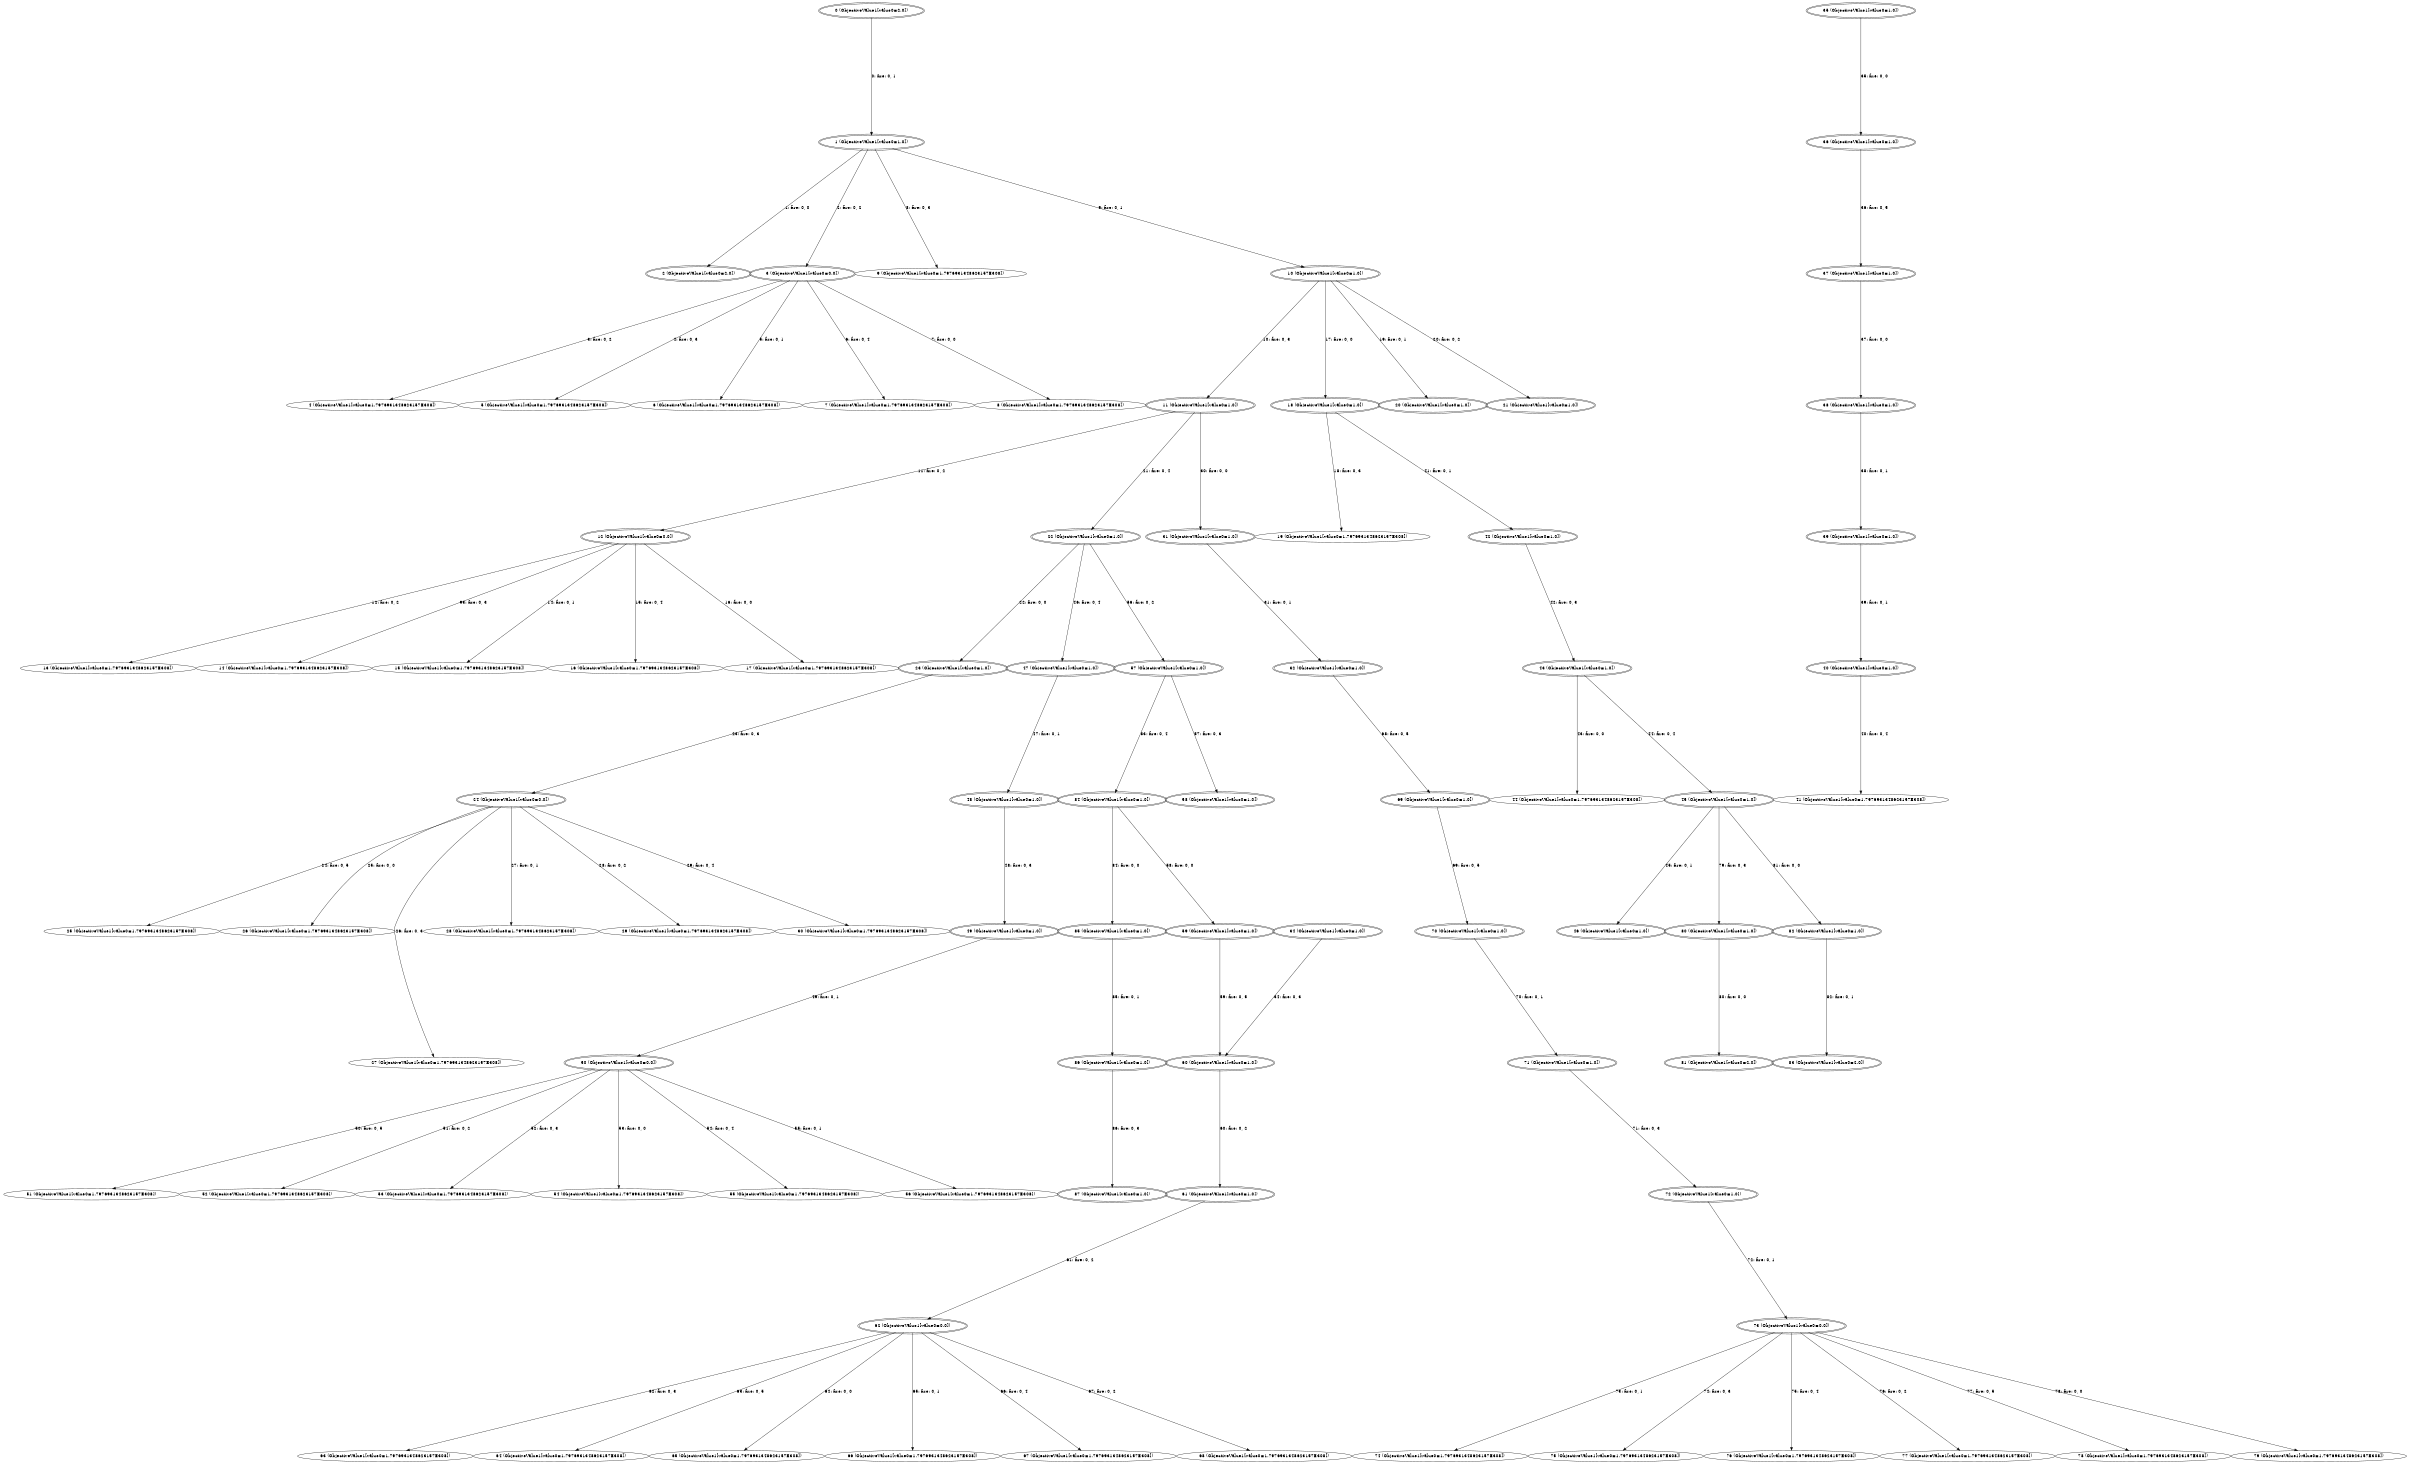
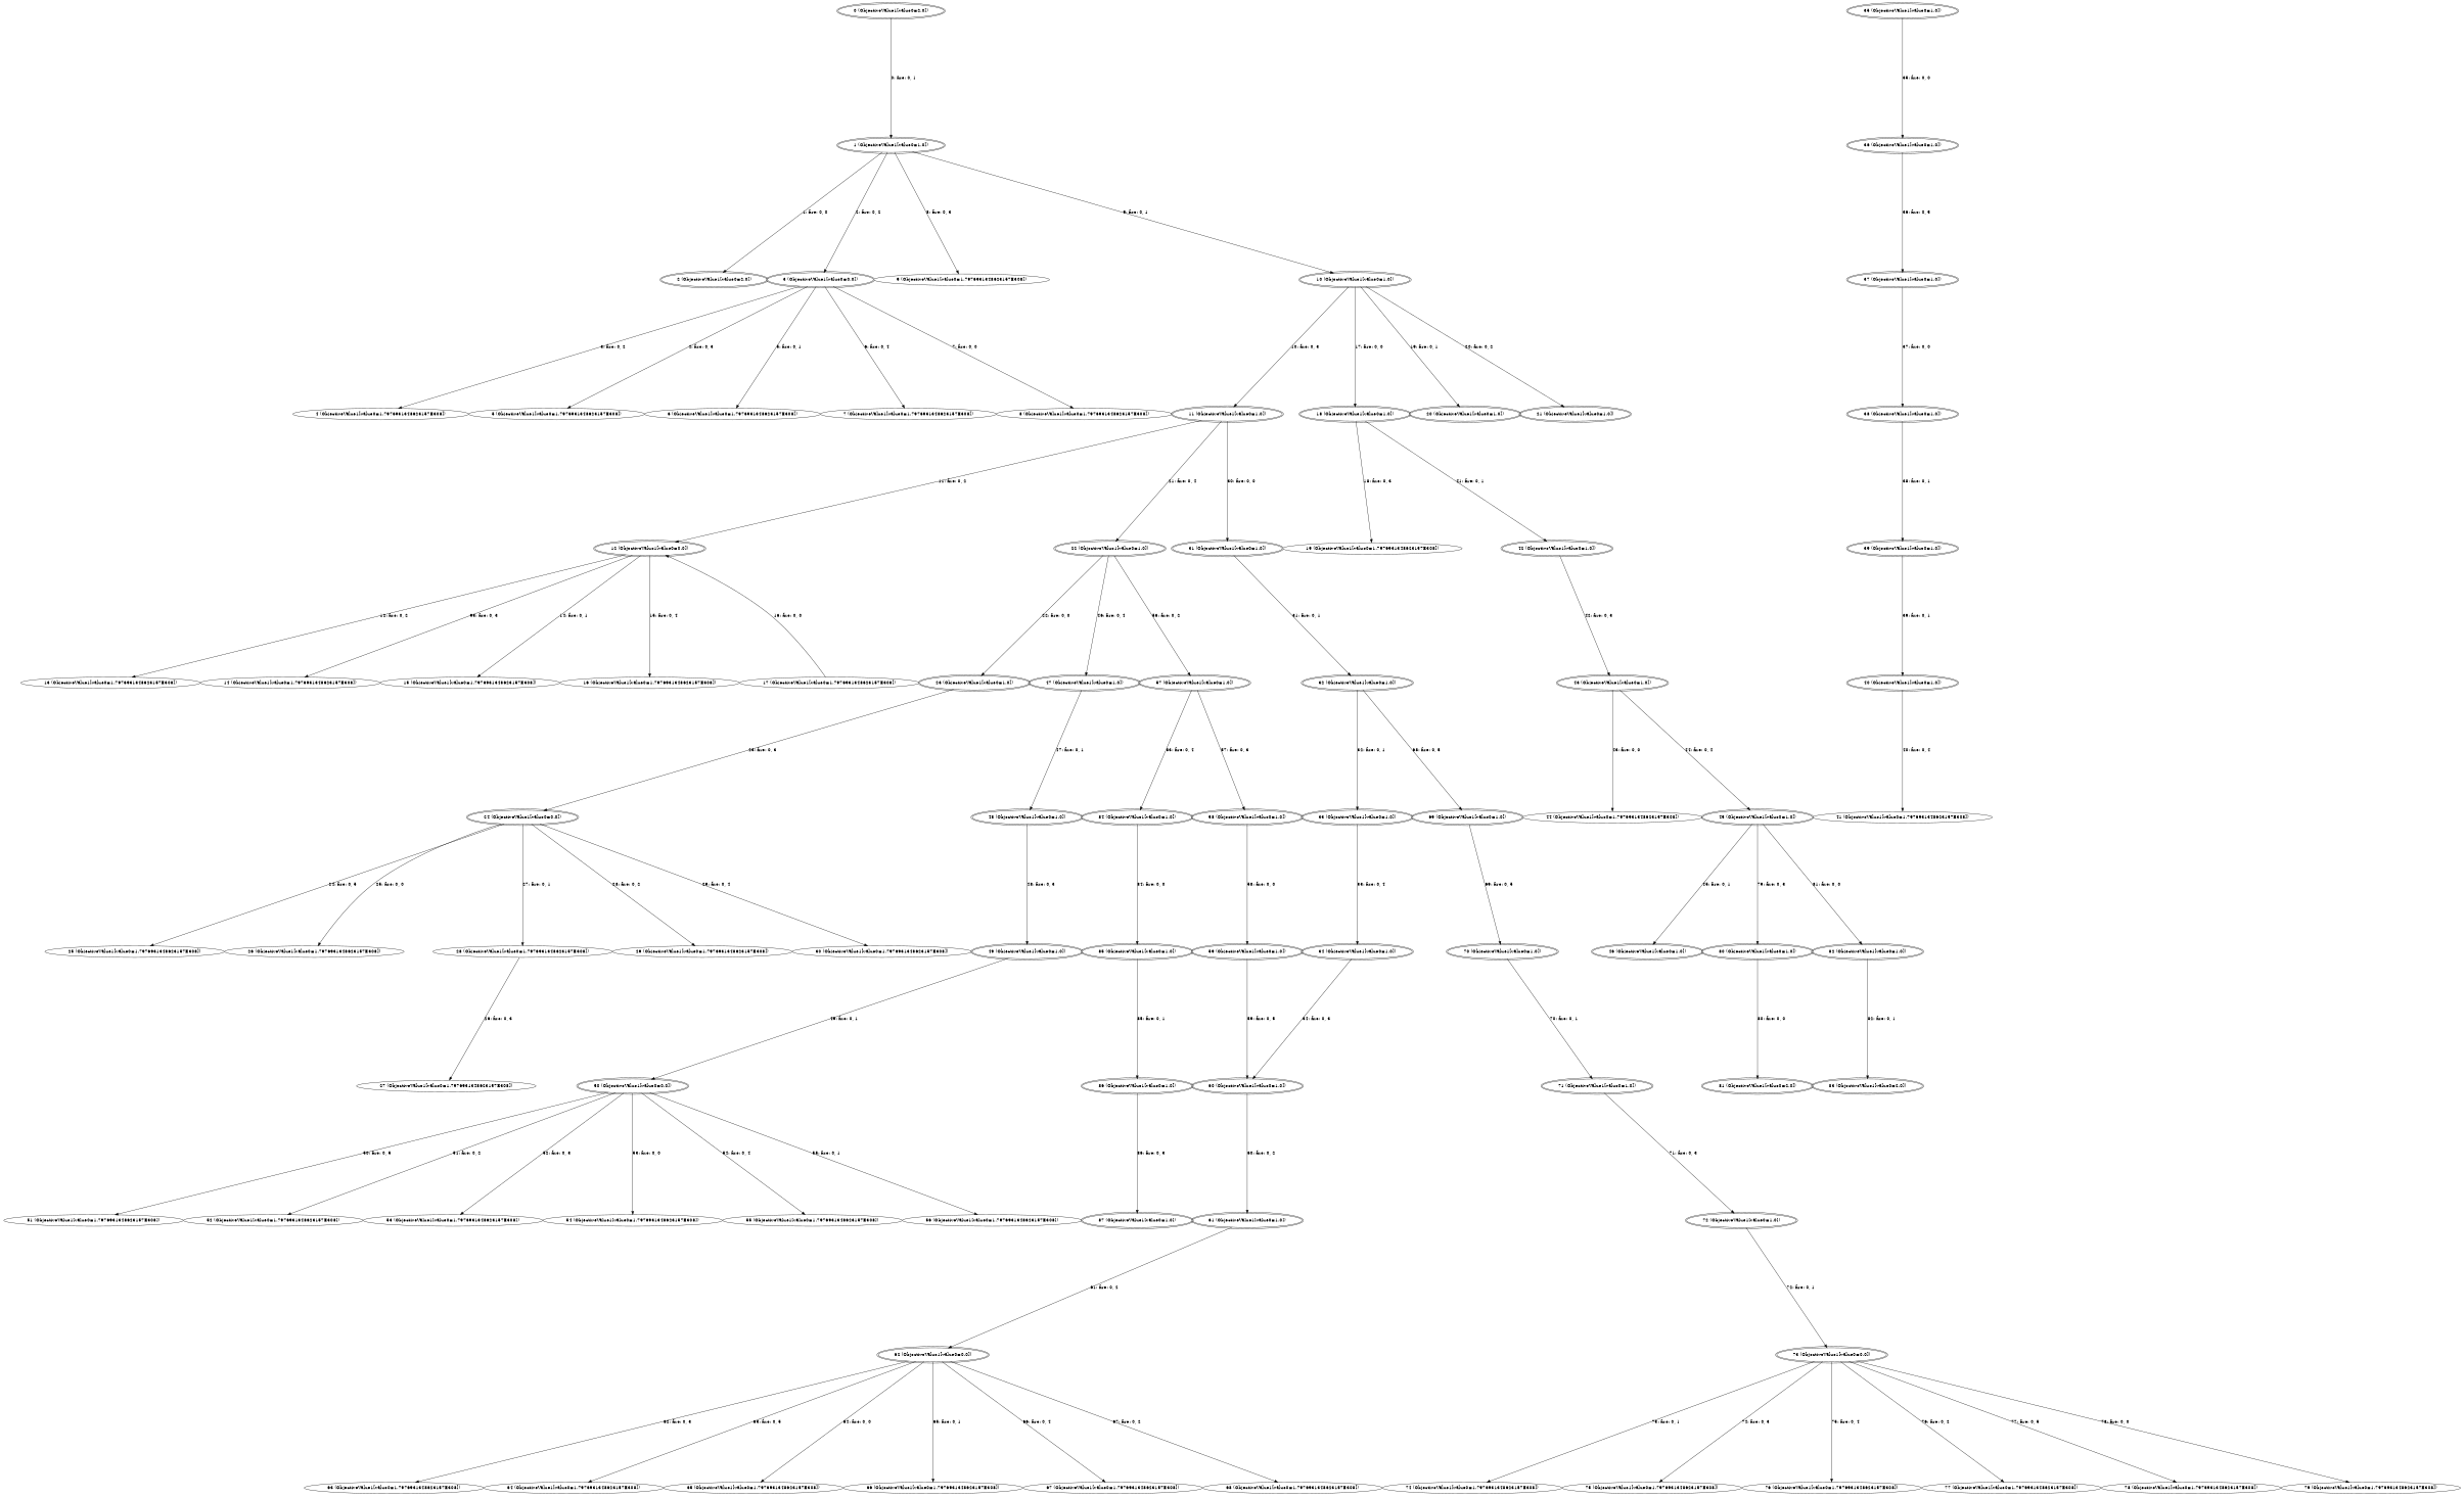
  digraph {
    nodesep=0
    ranksep=5
    node [fillcolor=white peripheries=2 style=filled]
    n1 [label="0 (ObjectiveValue1[value0=2.0])"]
    n2 [label="1 (ObjectiveValue1[value0=1.0])"]
    n3 [label="2 (ObjectiveValue1[value0=2.0])"]
    n4 [label="3 (ObjectiveValue1[value0=0.0])"]
    n5 [label="9 (ObjectiveValue1[value0=1.7976931348623157E308])" peripheries=""]
    n6 [label="10 (ObjectiveValue1[value0=1.0])"]
    n7 [label="4 (ObjectiveValue1[value0=1.7976931348623157E308])" peripheries=""]
    n8 [label="5 (ObjectiveValue1[value0=1.7976931348623157E308])" peripheries=""]
    n9 [label="6 (ObjectiveValue1[value0=1.7976931348623157E308])" peripheries=""]
    n10 [label="7 (ObjectiveValue1[value0=1.7976931348623157E308])" peripheries=""]
    n11 [label="8 (ObjectiveValue1[value0=1.7976931348623157E308])" peripheries=""]
    n12 [label="11 (ObjectiveValue1[value0=1.0])"]
    n13 [label="18 (ObjectiveValue1[value0=1.0])"]
    n14 [label="20 (ObjectiveValue1[value0=1.0])"]
    n15 [label="21 (ObjectiveValue1[value0=1.0])"]
    n16 [label="12 (ObjectiveValue1[value0=0.0])"]
    n17 [label="22 (ObjectiveValue1[value0=1.0])"]
    n18 [label="31 (ObjectiveValue1[value0=1.0])"]
    n19 [label="19 (ObjectiveValue1[value0=1.7976931348623157E308])" peripheries=""]
    n20 [label="42 (ObjectiveValue1[value0=1.0])"]
    n21 [label="13 (ObjectiveValue1[value0=1.7976931348623157E308])" peripheries=""]
    n22 [label="14 (ObjectiveValue1[value0=1.7976931348623157E308])" peripheries=""]
    n23 [label="15 (ObjectiveValue1[value0=1.7976931348623157E308])" peripheries=""]
    n24 [label="16 (ObjectiveValue1[value0=1.7976931348623157E308])" peripheries=""]
    n25 [label="17 (ObjectiveValue1[value0=1.7976931348623157E308])" peripheries=""]
    n26 [label="23 (ObjectiveValue1[value0=1.0])"]
    n27 [label="47 (ObjectiveValue1[value0=1.0])"]
    n28 [label="57 (ObjectiveValue1[value0=1.0])"]
    n29 [label="32 (ObjectiveValue1[value0=1.0])"]
    n30 [label="43 (ObjectiveValue1[value0=1.0])"]
    n31 [label="24 (ObjectiveValue1[value0=0.0])"]
    n32 [label="48 (ObjectiveValue1[value0=1.0])"]
    n33 [label="84 (ObjectiveValue1[value0=1.0])"]
    n34 [label="58 (ObjectiveValue1[value0=1.0])"]
    n35 [label="25 (ObjectiveValue1[value0=1.7976931348623157E308])" peripheries=""]
    n36 [label="26 (ObjectiveValue1[value0=1.7976931348623157E308])" peripheries=""]
    n37 [label="27 (ObjectiveValue1[value0=1.7976931348623157E308])" peripheries=""]
    n38 [label="28 (ObjectiveValue1[value0=1.7976931348623157E308])" peripheries=""]
    n39 [label="29 (ObjectiveValue1[value0=1.7976931348623157E308])" peripheries=""]
    n40 [label="30 (ObjectiveValue1[value0=1.7976931348623157E308])" peripheries=""]
+   n41 [label="33 (ObjectiveValue1[value0=1.0])"]
    n42 [label="69 (ObjectiveValue1[value0=1.0])"]
    n43 [label="34 (ObjectiveValue1[value0=1.0])"]
    n44 [label="70 (ObjectiveValue1[value0=1.0])"]
    n45 [label="60 (ObjectiveValue1[value0=1.0])"]
    n46 [label="35 (ObjectiveValue1[value0=1.0])"]
    n47 [label="36 (ObjectiveValue1[value0=1.0])"]
    n48 [label="37 (ObjectiveValue1[value0=1.0])"]
    n49 [label="38 (ObjectiveValue1[value0=1.0])"]
    n50 [label="39 (ObjectiveValue1[value0=1.0])"]
    n51 [label="40 (ObjectiveValue1[value0=1.0])"]
    n52 [label="41 (ObjectiveValue1[value0=1.7976931348623157E308])" peripheries=""]
    n53 [label="44 (ObjectiveValue1[value0=1.7976931348623157E308])" peripheries=""]
    n54 [label="45 (ObjectiveValue1[value0=1.0])"]
    n55 [label="46 (ObjectiveValue1[value0=1.0])"]
    n56 [label="80 (ObjectiveValue1[value0=1.0])"]
    n57 [label="82 (ObjectiveValue1[value0=1.0])"]
    n58 [label="81 (ObjectiveValue1[value0=2.0])"]
    n59 [label="83 (ObjectiveValue1[value0=2.0])"]
    n60 [label="49 (ObjectiveValue1[value0=1.0])"]
    n61 [label="85 (ObjectiveValue1[value0=1.0])"]
    n62 [label="50 (ObjectiveValue1[value0=0.0])"]
    n63 [label="51 (ObjectiveValue1[value0=1.7976931348623157E308])" peripheries=""]
    n64 [label="52 (ObjectiveValue1[value0=1.7976931348623157E308])" peripheries=""]
    n65 [label="53 (ObjectiveValue1[value0=1.7976931348623157E308])" peripheries=""]
    n66 [label="54 (ObjectiveValue1[value0=1.7976931348623157E308])" peripheries=""]
    n67 [label="55 (ObjectiveValue1[value0=1.7976931348623157E308])" peripheries=""]
    n68 [label="56 (ObjectiveValue1[value0=1.7976931348623157E308])" peripheries=""]
    n69 [label="59 (ObjectiveValue1[value0=1.0])"]
    n70 [label="61 (ObjectiveValue1[value0=1.0])"]
    n71 [label="62 (ObjectiveValue1[value0=0.0])"]
    n72 [label="63 (ObjectiveValue1[value0=1.7976931348623157E308])" peripheries=""]
    n73 [label="64 (ObjectiveValue1[value0=1.7976931348623157E308])" peripheries=""]
    n74 [label="65 (ObjectiveValue1[value0=1.7976931348623157E308])" peripheries=""]
    n75 [label="66 (ObjectiveValue1[value0=1.7976931348623157E308])" peripheries=""]
    n76 [label="67 (ObjectiveValue1[value0=1.7976931348623157E308])" peripheries=""]
    n77 [label="68 (ObjectiveValue1[value0=1.7976931348623157E308])" peripheries=""]
    n78 [label="71 (ObjectiveValue1[value0=1.0])"]
    n79 [label="72 (ObjectiveValue1[value0=1.0])"]
    n80 [label="73 (ObjectiveValue1[value0=0.0])"]
    n81 [label="74 (ObjectiveValue1[value0=1.7976931348623157E308])" peripheries=""]
    n82 [label="75 (ObjectiveValue1[value0=1.7976931348623157E308])" peripheries=""]
    n83 [label="76 (ObjectiveValue1[value0=1.7976931348623157E308])" peripheries=""]
    n84 [label="77 (ObjectiveValue1[value0=1.7976931348623157E308])" peripheries=""]
    n85 [label="78 (ObjectiveValue1[value0=1.7976931348623157E308])" peripheries=""]
    n86 [label="79 (ObjectiveValue1[value0=1.7976931348623157E308])" peripheries=""]
    n87 [label="86 (ObjectiveValue1[value0=1.0])"]
    n88 [label="87 (ObjectiveValue1[value0=1.0])"]
    n1 -> n2 [label="0: fire: 0, 1"]
    n2 -> n3 [label="1: fire: 0, 0"]
    n2 -> n4 [label="2: fire: 0, 2"]
    n2 -> n5 [label="8: fire: 0, 3"]
    n2 -> n6 [label="9: fire: 0, 1"]
    n4 -> n7 [label="3: fire: 0, 2"]
    n4 -> n8 [label="4: fire: 0, 3"]
    n4 -> n9 [label="5: fire: 0, 1"]
    n4 -> n10 [label="6: fire: 0, 4"]
    n4 -> n11 [label="7: fire: 0, 0"]
    n6 -> n12 [label="10: fire: 0, 3"]
    n6 -> n13 [label="17: fire: 0, 0"]
    n6 -> n14 [label="19: fire: 0, 1"]
    n6 -> n15 [label="20: fire: 0, 2"]
    n12 -> n16 [label="11: fire: 0, 2"]
    n12 -> n17 [label="21: fire: 0, 4"]
    n12 -> n18 [label="30: fire: 0, 0"]
    n13 -> n19 [label="18: fire: 0, 3"]
    n13 -> n20 [label="41: fire: 0, 1"]
    n16 -> n21 [label="12: fire: 0, 2"]
    n16 -> n22 [label="93: fire: 0, 3"]
    n16 -> n23 [label="14: fire: 0, 1"]
    n16 -> n24 [label="15: fire: 0, 4"]
-   n16 -> n25 [label="16: fire: 0, 0"]
+   n25 -> n16 [label="16: fire: 0, 0"]
    n17 -> n26 [label="22: fire: 0, 0"]
    n17 -> n27 [label="46: fire: 0, 4"]
    n17 -> n28 [label="56: fire: 0, 2"]
    n18 -> n29 [label="31: fire: 0, 1"]
    n20 -> n30 [label="42: fire: 0, 3"]
    n26 -> n31 [label="23: fire: 0, 3"]
    n27 -> n32 [label="47: fire: 0, 1"]
    n28 -> n33 [label="83: fire: 0, 4"]
    n28 -> n34 [label="57: fire: 0, 3"]
+   n29 -> n41 [label="32: fire: 0, 1"]
    n29 -> n42 [label="68: fire: 0, 5"]
    n30 -> n53 [label="43: fire: 0, 0"]
    n30 -> n54 [label="44: fire: 0, 4"]
    n31 -> n35 [label="24: fire: 0, 5"]
    n31 -> n36 [label="25: fire: 0, 0"]
-   n31 -> n37 [label="26: fire: 0, 3"]
+   n38 -> n37 [label="26: fire: 0, 3"]
    n31 -> n38 [label="27: fire: 0, 1"]
    n31 -> n39 [label="28: fire: 0, 2"]
    n31 -> n40 [label="29: fire: 0, 4"]
    n32 -> n60 [label="48: fire: 0, 3"]
    n33 -> n61 [label="84: fire: 0, 0"]
-   n33 -> n69 [label="58: fire: 0, 0"]
+   n34 -> n69 [label="58: fire: 0, 0"]
+   n41 -> n43 [label="33: fire: 0, 4"]
    n42 -> n44 [label="69: fire: 0, 5"]
    n43 -> n45 [label="34: fire: 0, 3"]
    n44 -> n78 [label="70: fire: 0, 1"]
    n45 -> n70 [label="60: fire: 0, 2"]
    n46 -> n47 [label="35: fire: 0, 0"]
    n47 -> n48 [label="36: fire: 0, 5"]
    n48 -> n49 [label="37: fire: 0, 0"]
    n49 -> n50 [label="38: fire: 0, 1"]
    n50 -> n51 [label="39: fire: 0, 1"]
    n51 -> n52 [label="40: fire: 0, 4"]
    n54 -> n55 [label="45: fire: 0, 1"]
    n54 -> n56 [label="79: fire: 0, 3"]
    n54 -> n57 [label="81: fire: 0, 0"]
    n56 -> n58 [label="80: fire: 0, 0"]
    n57 -> n59 [label="82: fire: 0, 1"]
    n60 -> n62 [label="49: fire: 0, 1"]
    n61 -> n87 [label="85: fire: 0, 1"]
    n62 -> n63 [label="50: fire: 0, 5"]
    n62 -> n64 [label="51: fire: 0, 2"]
    n62 -> n65 [label="52: fire: 0, 3"]
    n62 -> n66 [label="53: fire: 0, 0"]
    n62 -> n67 [label="54: fire: 0, 4"]
    n62 -> n68 [label="55: fire: 0, 1"]
    n69 -> n45 [label="59: fire: 0, 5"]
    n70 -> n71 [label="61: fire: 0, 2"]
    n71 -> n72 [label="62: fire: 0, 3"]
    n71 -> n73 [label="63: fire: 0, 5"]
    n71 -> n74 [label="64: fire: 0, 0"]
    n71 -> n75 [label="65: fire: 0, 1"]
    n71 -> n76 [label="66: fire: 0, 4"]
    n71 -> n77 [label="67: fire: 0, 2"]
    n78 -> n79 [label="71: fire: 0, 3"]
    n79 -> n80 [label="72: fire: 0, 1"]
    n80 -> n81 [label="73: fire: 0, 1"]
    n80 -> n82 [label="74: fire: 0, 3"]
    n80 -> n83 [label="75: fire: 0, 4"]
    n80 -> n84 [label="76: fire: 0, 2"]
    n80 -> n85 [label="77: fire: 0, 5"]
    n80 -> n86 [label="78: fire: 0, 0"]
    n87 -> n88 [label="86: fire: 0, 3"]
  }
